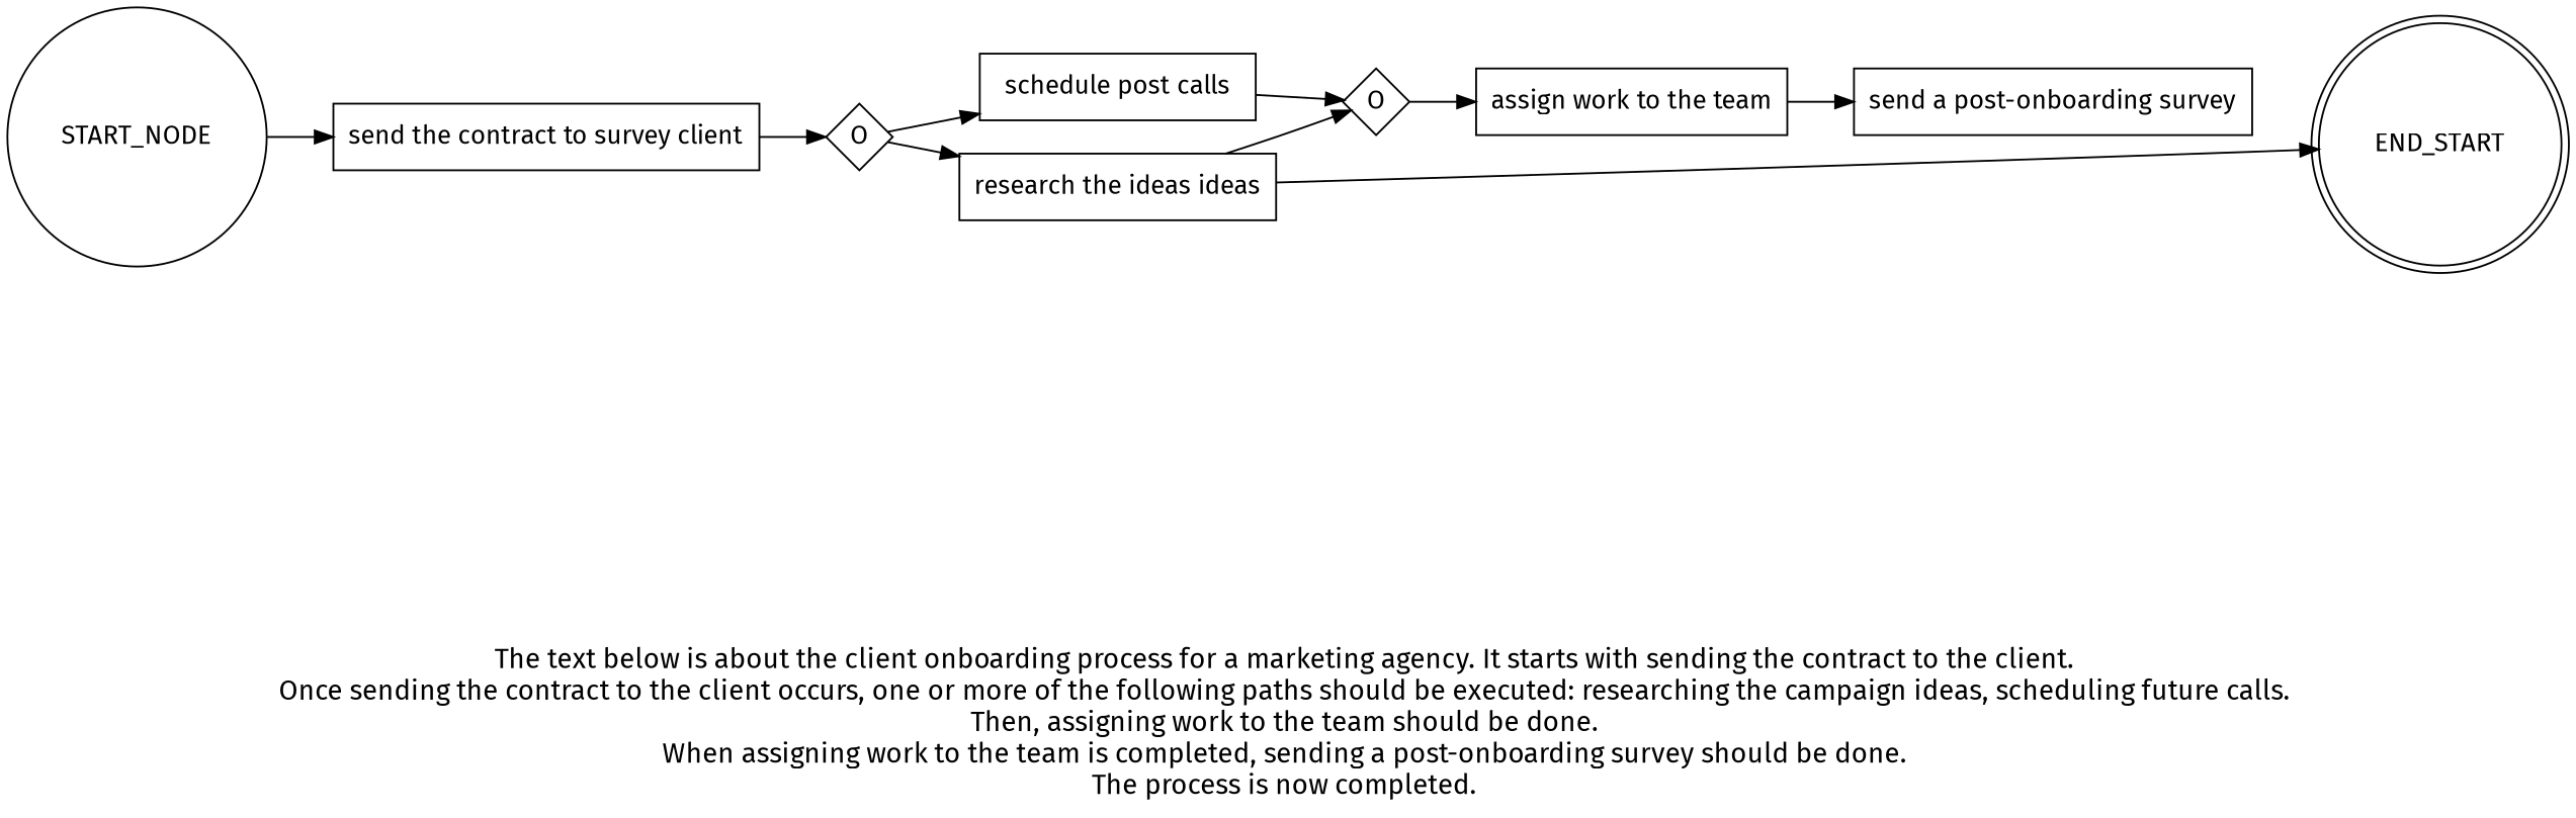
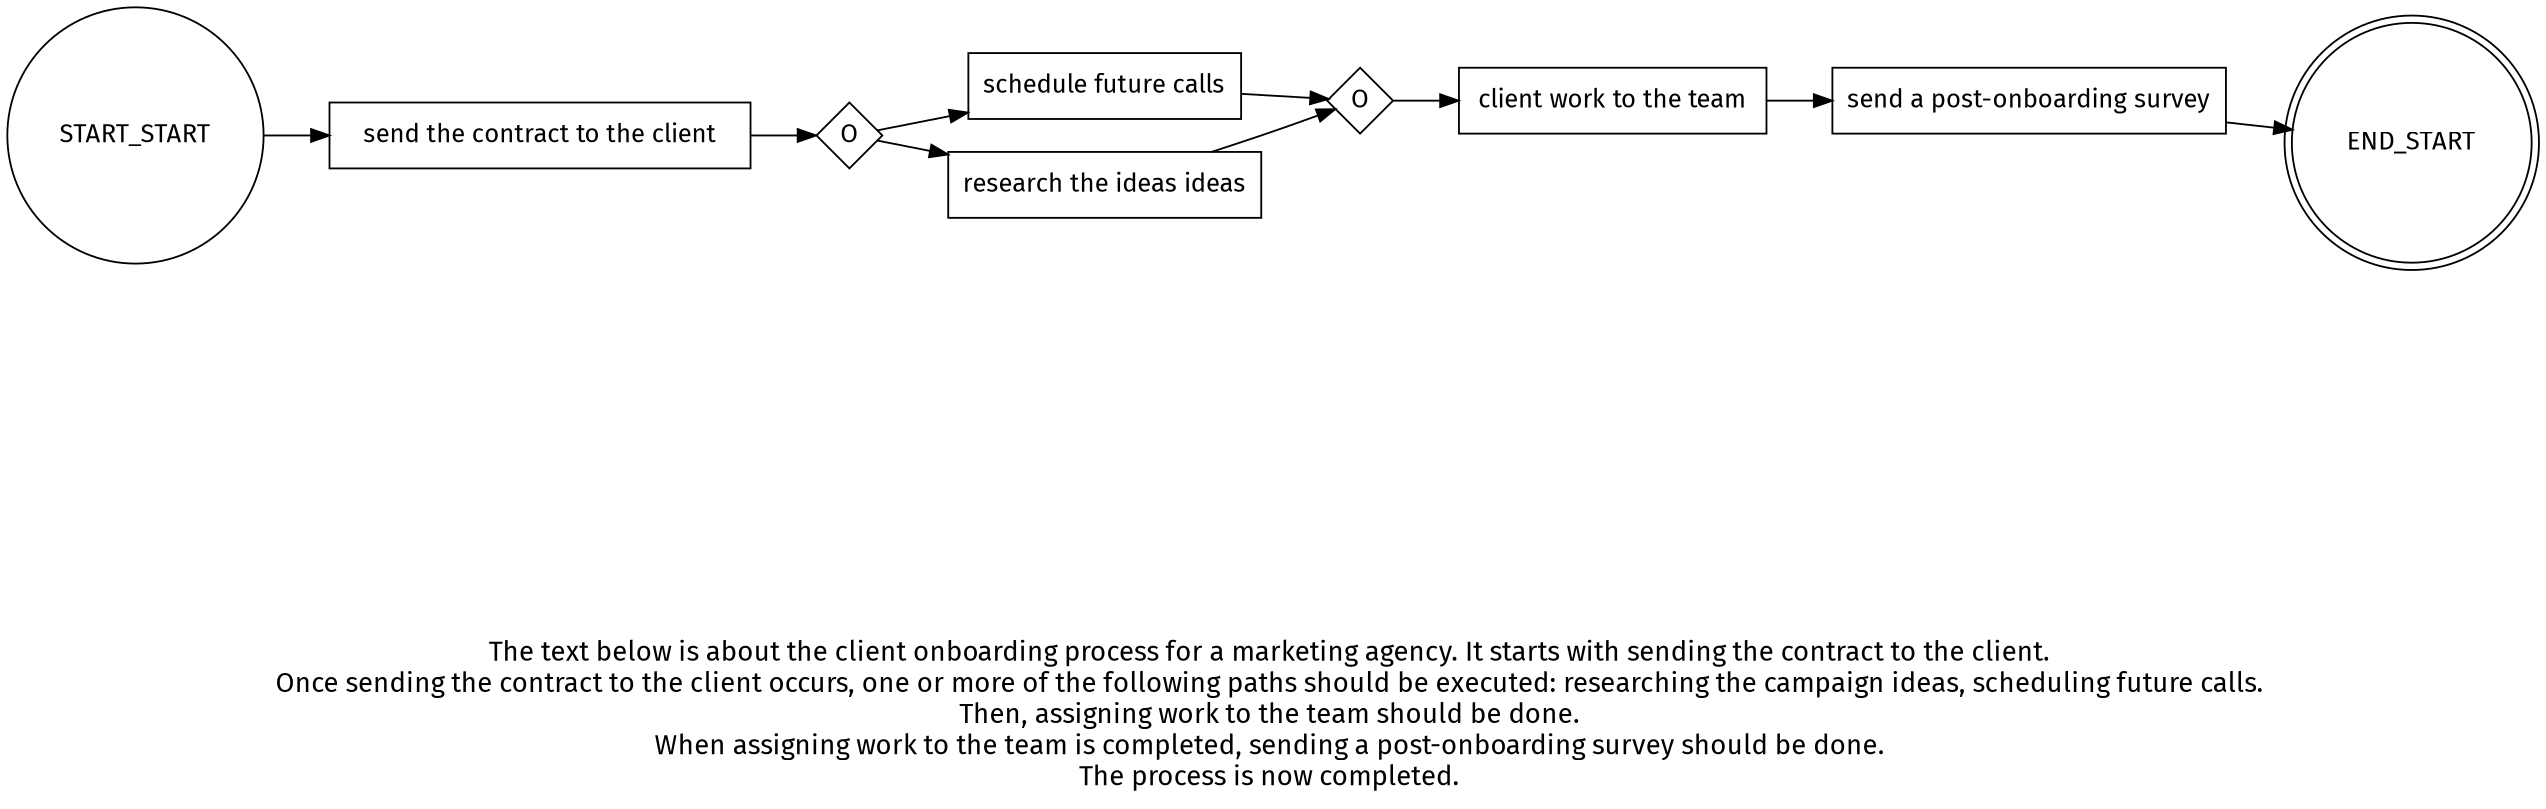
  digraph {
    fontname="Fira Sans"
    fontsize=15
    label="\n\n\nThe text below is about the client onboarding process for a marketing agency. It starts with sending the contract to the client. \nOnce sending the contract to the client occurs, one or more of the following paths should be executed: researching the campaign ideas, scheduling future calls. \nThen, assigning work to the team should be done. \nWhen assigning work to the team is completed, sending a post-onboarding survey should be done. \nThe process is now completed. \n"
    rankdir=LR
    node [fontname="Fira Sans" shape=box]
    edge [fontname="Fira Sans"]
-   "send the contract to the client" [label="send the contract to survey client"]
+   "send the contract to the client"
    n2 [fixedsize=true label=O shape=diamond width=0.5]
    n3 [label="research the ideas ideas"]
-   "schedule future calls" [label="schedule post calls"]
+   "schedule future calls"
    n5 [fixedsize=true label=O shape=diamond width=0.5]
-   "assign work to the team"
+   "assign work to the team" [label="client work to the team"]
    "send a post-onboarding survey"
    n8 [label=END_START shape=doublecircle width=0.2]
-   START_NODE [shape=circle width=0.3]
+   START_NODE [shape=circle width=0.3 label=START_START]
    subgraph sub_1 {
      "send the contract to the client"
      n2
      n3
      "schedule future calls"
      n5
      "assign work to the team"
      "send a post-onboarding survey"
    }
    "send the contract to the client" -> n2
    n2 -> n3
    n2 -> "schedule future calls"
    n3 -> n5
    "schedule future calls" -> n5
    n5 -> "assign work to the team"
    "assign work to the team" -> "send a post-onboarding survey"
-   n3 -> n8
+   "send a post-onboarding survey" -> n8
    START_NODE -> "send the contract to the client"
  }
